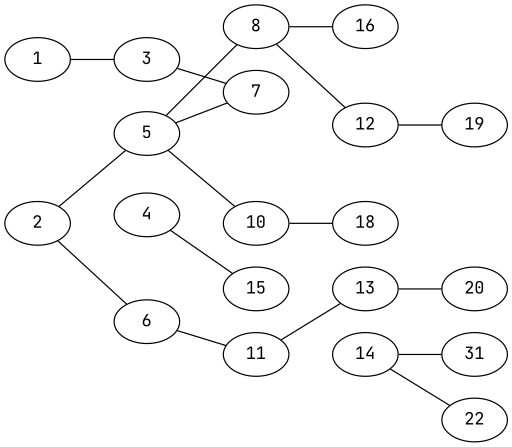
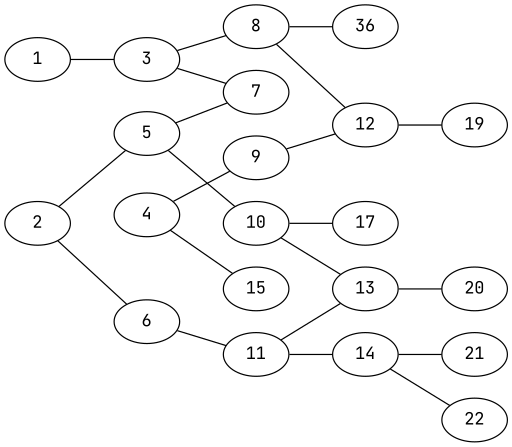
  graph {
    fontname="JetBrains Mono"
    rankdir=LR
    node [chem=C fontname="JetBrains Mono"]
    edge [fontname="JetBrains Mono" valence=1]
    1 [chem=N]
    3
    2
    5
    6 [chem=N]
    7 [chem=N]
    8
    4
+   9
    15 [chem=H]
    10
    11
    12
-   16 [chem=H]
+   16 [chem=H label=36]
    13
-   18 [chem=H]
+   18 [chem=H label=17]
    14 [chem=N]
    19 [chem=H]
    20 [chem=H]
-   21 [chem=H label=31]
+   21 [chem=H]
    22 [chem=H]
    1 -- 3
    3 -- 7 [valence=2]
-   5 -- 8
+   3 -- 8
    2 -- 5 [valence=2]
    2 -- 6
    5 -- 7
    5 -- 10
    6 -- 11 [valence=2]
    8 -- 12 [valence=2]
    8 -- 16
+   4 -- 9 [valence=2]
    4 -- 15
+   9 -- 12
+   10 -- 13 [valence=2]
    10 -- 18
    11 -- 13
+   11 -- 14
    12 -- 19
    13 -- 20
    14 -- 21
    14 -- 22
  }
